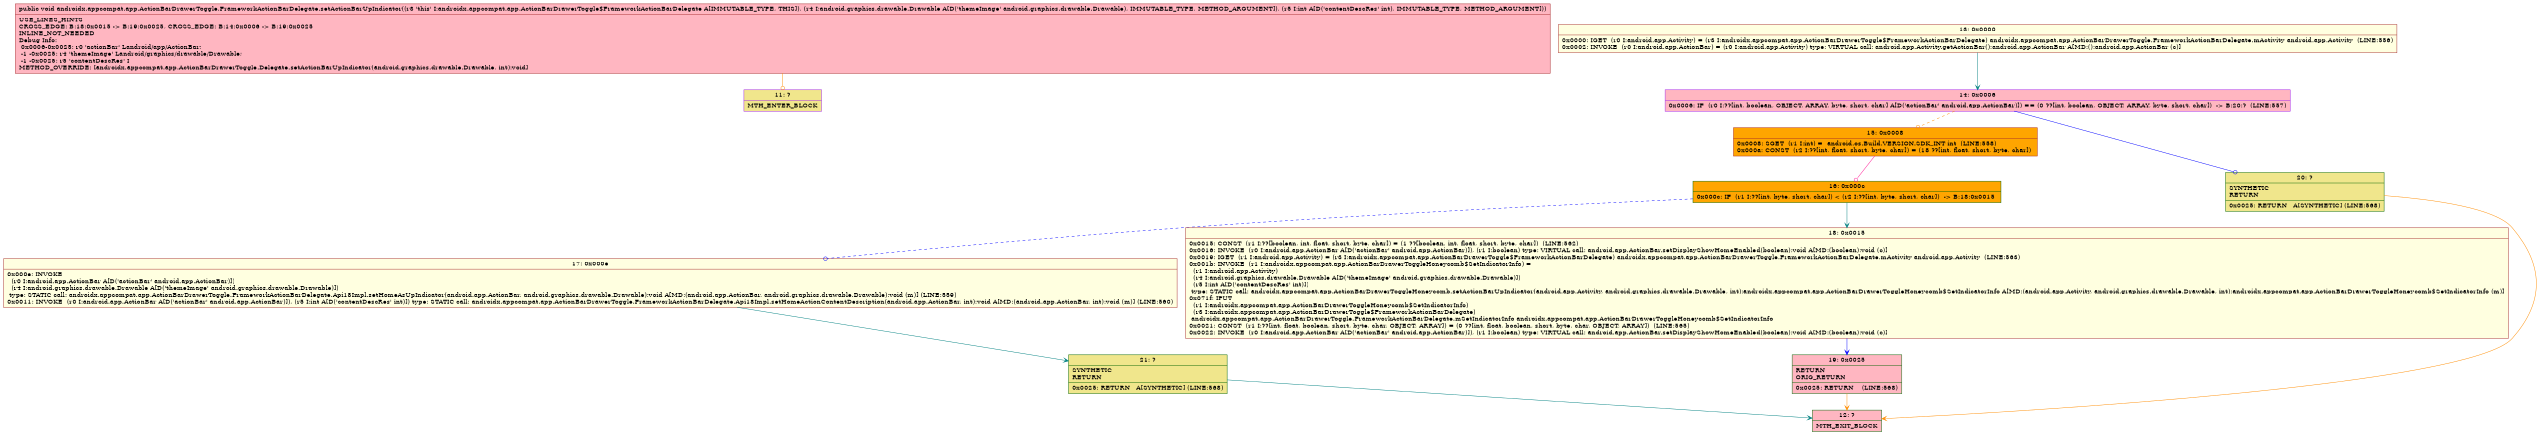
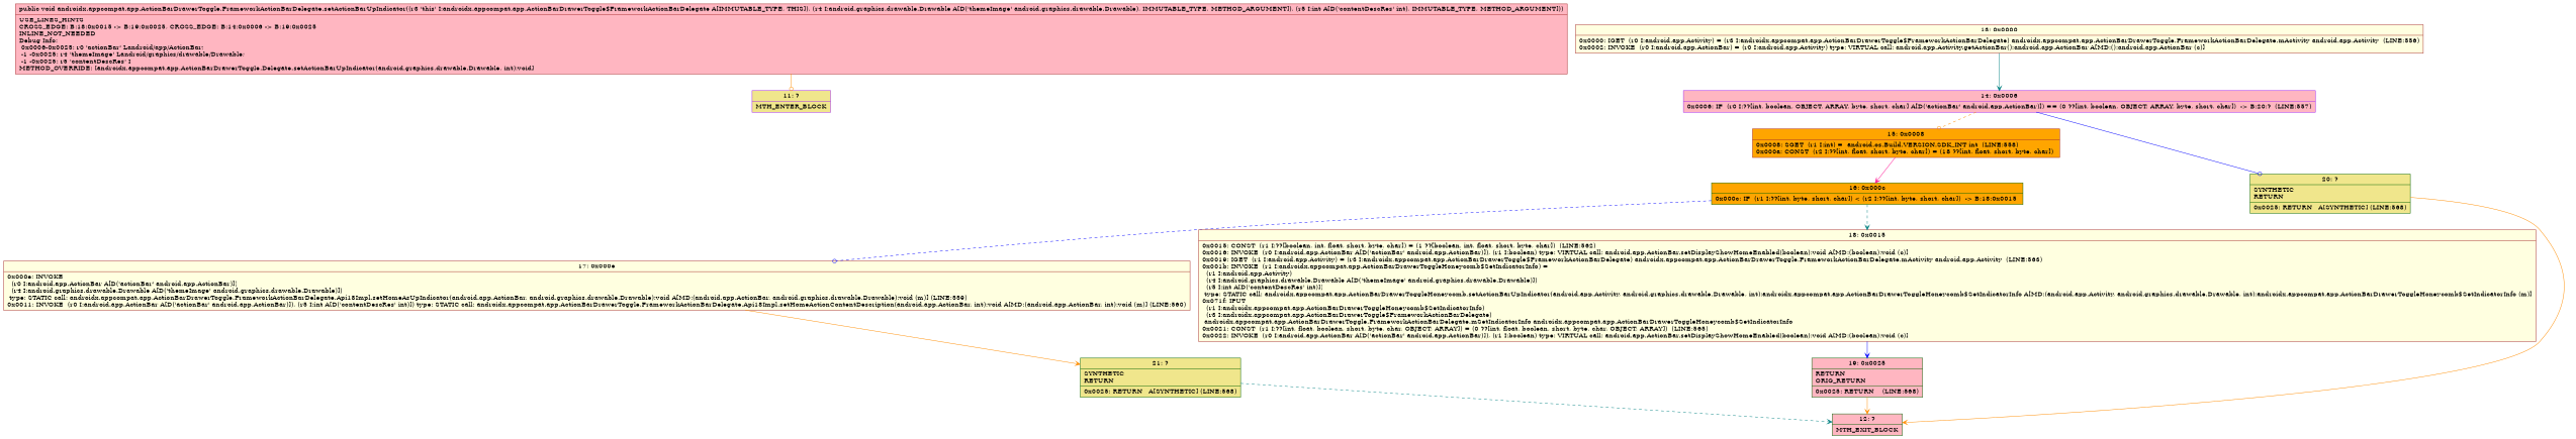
  digraph {
    node [color=brown fillcolor=lightpink shape=record style=filled]
    edge [arrowhead=vee color=teal]
    n1 [color=purple fillcolor=khaki label="{11\:\ ?|MTH_ENTER_BLOCK\l}"]
    n2 [fillcolor=lightyellow label="{13\:\ 0x0000|0x0000: IGET  (r0 I:android.app.Activity) = (r3 I:androidx.appcompat.app.ActionBarDrawerToggle$FrameworkActionBarDelegate) androidx.appcompat.app.ActionBarDrawerToggle.FrameworkActionBarDelegate.mActivity android.app.Activity  (LINE:556)\l0x0002: INVOKE  (r0 I:android.app.ActionBar) = (r0 I:android.app.Activity) type: VIRTUAL call: android.app.Activity.getActionBar():android.app.ActionBar A[MD:():android.app.ActionBar (c)]\l}"]
    n3 [color=purple label="{14\:\ 0x0006|0x0006: IF  (r0 I:??[int, boolean, OBJECT, ARRAY, byte, short, char] A[D('actionBar' android.app.ActionBar)]) == (0 ??[int, boolean, OBJECT, ARRAY, byte, short, char])  \-\> B:20:?  (LINE:557)\l}"]
    n4 [fillcolor=orange label="{15\:\ 0x0008|0x0008: SGET  (r1 I:int) =  android.os.Build.VERSION.SDK_INT int  (LINE:558)\l0x000a: CONST  (r2 I:??[int, float, short, byte, char]) = (18 ??[int, float, short, byte, char]) \l}"]
    n5 [color=darkgreen fillcolor=khaki label="{20\:\ ?|SYNTHETIC\lRETURN\l|0x0025: RETURN   A[SYNTHETIC] (LINE:568)\l}"]
    n6 [color=darkgreen fillcolor=orange label="{16\:\ 0x000c|0x000c: IF  (r1 I:??[int, byte, short, char]) \< (r2 I:??[int, byte, short, char])  \-\> B:18:0x0015 \l}"]
    n7 [color=darkgreen label="{12\:\ ?|MTH_EXIT_BLOCK\l}"]
    n8 [fillcolor=lightyellow label="{17\:\ 0x000e|0x000e: INVOKE  \l  (r0 I:android.app.ActionBar A[D('actionBar' android.app.ActionBar)])\l  (r4 I:android.graphics.drawable.Drawable A[D('themeImage' android.graphics.drawable.Drawable)])\l type: STATIC call: androidx.appcompat.app.ActionBarDrawerToggle.FrameworkActionBarDelegate.Api18Impl.setHomeAsUpIndicator(android.app.ActionBar, android.graphics.drawable.Drawable):void A[MD:(android.app.ActionBar, android.graphics.drawable.Drawable):void (m)] (LINE:559)\l0x0011: INVOKE  (r0 I:android.app.ActionBar A[D('actionBar' android.app.ActionBar)]), (r5 I:int A[D('contentDescRes' int)]) type: STATIC call: androidx.appcompat.app.ActionBarDrawerToggle.FrameworkActionBarDelegate.Api18Impl.setHomeActionContentDescription(android.app.ActionBar, int):void A[MD:(android.app.ActionBar, int):void (m)] (LINE:560)\l}"]
    n9 [fillcolor=lightyellow label="{18\:\ 0x0015|0x0015: CONST  (r1 I:??[boolean, int, float, short, byte, char]) = (1 ??[boolean, int, float, short, byte, char])  (LINE:562)\l0x0016: INVOKE  (r0 I:android.app.ActionBar A[D('actionBar' android.app.ActionBar)]), (r1 I:boolean) type: VIRTUAL call: android.app.ActionBar.setDisplayShowHomeEnabled(boolean):void A[MD:(boolean):void (c)]\l0x0019: IGET  (r1 I:android.app.Activity) = (r3 I:androidx.appcompat.app.ActionBarDrawerToggle$FrameworkActionBarDelegate) androidx.appcompat.app.ActionBarDrawerToggle.FrameworkActionBarDelegate.mActivity android.app.Activity  (LINE:563)\l0x001b: INVOKE  (r1 I:androidx.appcompat.app.ActionBarDrawerToggleHoneycomb$SetIndicatorInfo) = \l  (r1 I:android.app.Activity)\l  (r4 I:android.graphics.drawable.Drawable A[D('themeImage' android.graphics.drawable.Drawable)])\l  (r5 I:int A[D('contentDescRes' int)])\l type: STATIC call: androidx.appcompat.app.ActionBarDrawerToggleHoneycomb.setActionBarUpIndicator(android.app.Activity, android.graphics.drawable.Drawable, int):androidx.appcompat.app.ActionBarDrawerToggleHoneycomb$SetIndicatorInfo A[MD:(android.app.Activity, android.graphics.drawable.Drawable, int):androidx.appcompat.app.ActionBarDrawerToggleHoneycomb$SetIndicatorInfo (m)]\l0x071f: IPUT  \l  (r1 I:androidx.appcompat.app.ActionBarDrawerToggleHoneycomb$SetIndicatorInfo)\l  (r3 I:androidx.appcompat.app.ActionBarDrawerToggle$FrameworkActionBarDelegate)\l androidx.appcompat.app.ActionBarDrawerToggle.FrameworkActionBarDelegate.mSetIndicatorInfo androidx.appcompat.app.ActionBarDrawerToggleHoneycomb$SetIndicatorInfo \l0x0021: CONST  (r1 I:??[int, float, boolean, short, byte, char, OBJECT, ARRAY]) = (0 ??[int, float, boolean, short, byte, char, OBJECT, ARRAY])  (LINE:565)\l0x0022: INVOKE  (r0 I:android.app.ActionBar A[D('actionBar' android.app.ActionBar)]), (r1 I:boolean) type: VIRTUAL call: android.app.ActionBar.setDisplayShowHomeEnabled(boolean):void A[MD:(boolean):void (c)]\l}"]
    n10 [color=darkgreen fillcolor=khaki label="{21\:\ ?|SYNTHETIC\lRETURN\l|0x0025: RETURN   A[SYNTHETIC] (LINE:568)\l}"]
    n11 [color=darkgreen label="{19\:\ 0x0025|RETURN\lORIG_RETURN\l|0x0025: RETURN    (LINE:568)\l}"]
    n12 [label="{public void androidx.appcompat.app.ActionBarDrawerToggle.FrameworkActionBarDelegate.setActionBarUpIndicator((r3 'this' I:androidx.appcompat.app.ActionBarDrawerToggle$FrameworkActionBarDelegate A[IMMUTABLE_TYPE, THIS]), (r4 I:android.graphics.drawable.Drawable A[D('themeImage' android.graphics.drawable.Drawable), IMMUTABLE_TYPE, METHOD_ARGUMENT]), (r5 I:int A[D('contentDescRes' int), IMMUTABLE_TYPE, METHOD_ARGUMENT]))  | USE_LINES_HINTS\lCROSS_EDGE: B:18:0x0015 \-\> B:19:0x0025, CROSS_EDGE: B:14:0x0006 \-\> B:19:0x0025\lINLINE_NOT_NEEDED\lDebug Info:\l  0x0006\-0x0025: r0 'actionBar' Landroid\/app\/ActionBar;\l  \-1 \-0x0025: r4 'themeImage' Landroid\/graphics\/drawable\/Drawable;\l  \-1 \-0x0025: r5 'contentDescRes' I\lMETHOD_OVERRIDE: [androidx.appcompat.app.ActionBarDrawerToggle.Delegate.setActionBarUpIndicator(android.graphics.drawable.Drawable, int):void]\l}"]
    n2 -> n3
    n3 -> n4 [arrowhead=odot color=darkorange style=dashed]
    n3 -> n5 [arrowhead=odot color=blue]
-   n4 -> n6 [arrowhead=odot color=deeppink]
+   n4 -> n6 [color=deeppink]
    n5 -> n7 [color=darkorange]
    n6 -> n8 [arrowhead=odot color=blue style=dashed]
-   n6 -> n9
-   n8 -> n10
+   n6 -> n9 [style=dashed]
+   n8 -> n10 [color=darkorange]
    n9 -> n11 [color=blue]
-   n10 -> n7
+   n10 -> n7 [style=dashed]
    n11 -> n7 [color=darkorange]
    n12 -> n1 [arrowhead=odot color=darkorange]
  }
